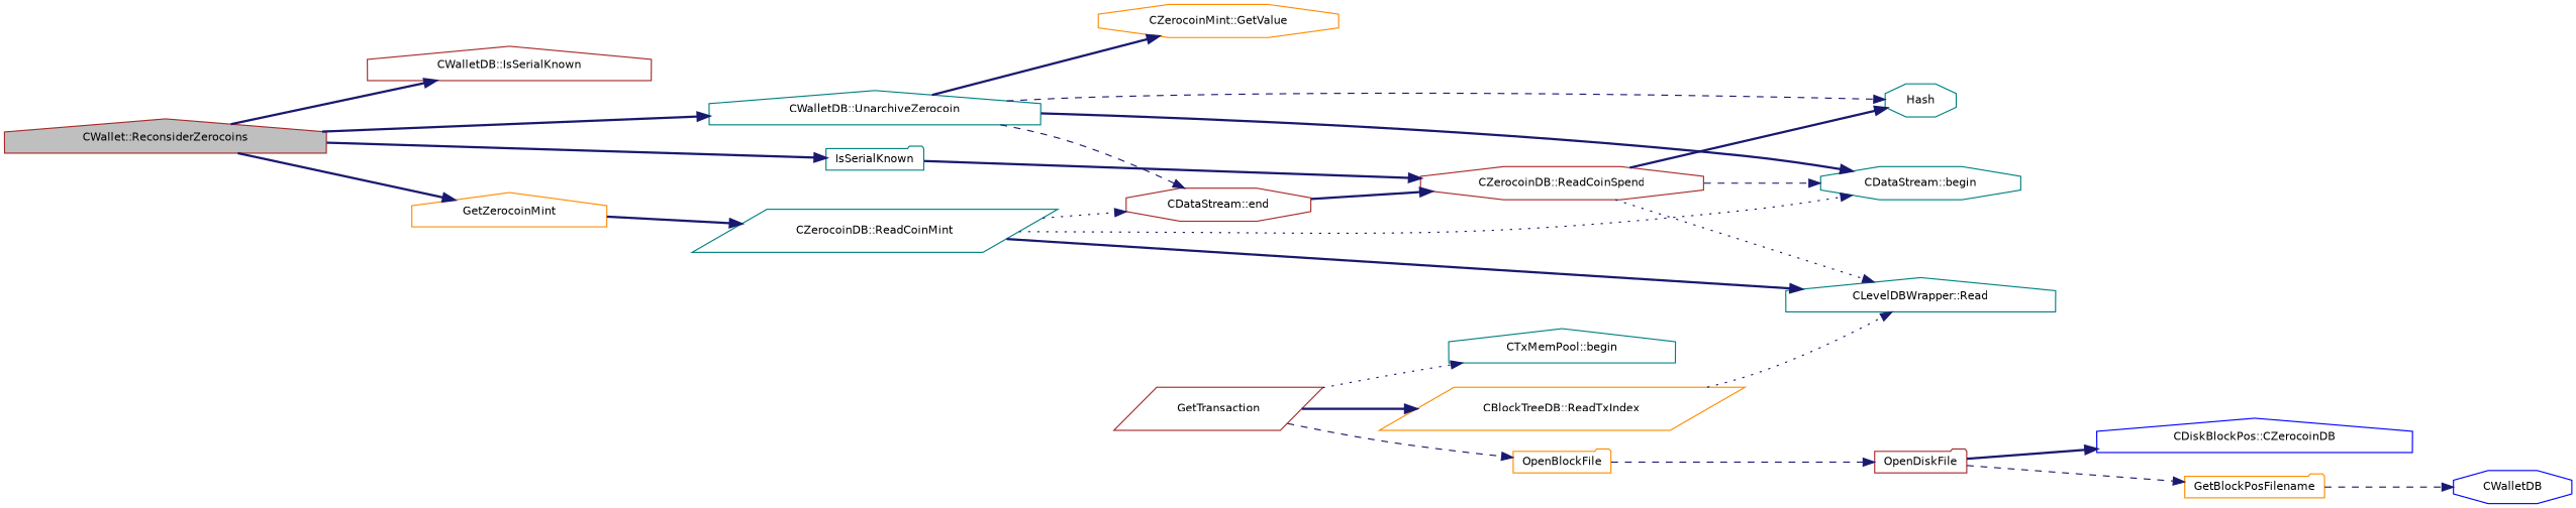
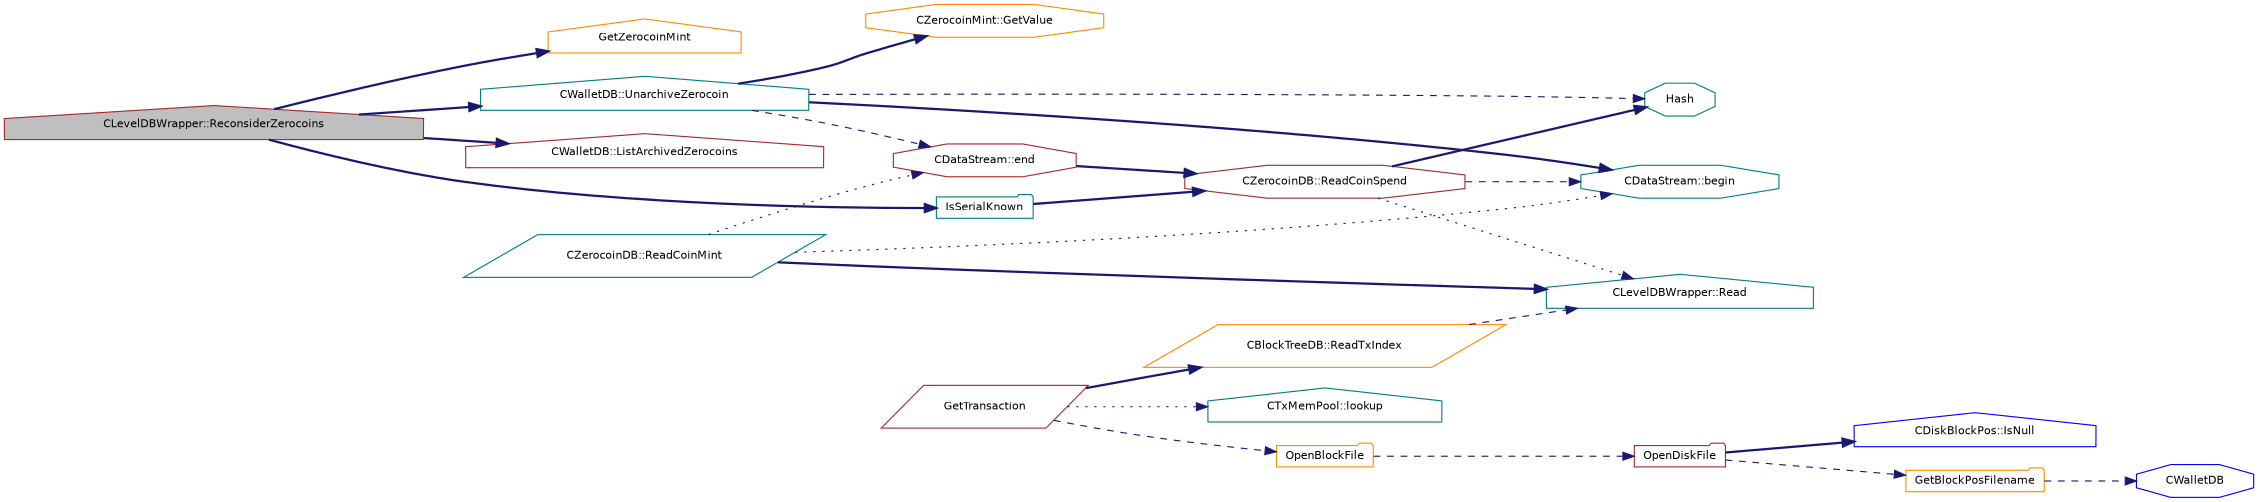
  digraph {
    rankdir=LR
    node [color=teal fillcolor=white fontname=Helvetica fontsize=10 shape=house style=filled]
    edge [color=midnightblue fontname=Helvetica fontsize=10 labelfontname=Helvetica labelfontsize=10 style=bold]
-   n1 [color=brown fillcolor=grey75 fontcolor=black height=0.2 label="CWallet::ReconsiderZerocoins" width=0.4]
-   n2 [color=brown height=0.2 label="CWalletDB::IsSerialKnown" width=0.4]
+   n1 [color=brown fillcolor=grey75 fontcolor=black height=0.2 label="CLevelDBWrapper::ReconsiderZerocoins" width=0.4]
+   n2 [color=brown height=0.2 label="CWalletDB::ListArchivedZerocoins" width=0.4]
    n3 [height=0.2 label=IsSerialKnown shape=folder width=0.4]
    n4 [color=darkorange height=0.2 label=GetZerocoinMint width=0.4]
    n5 [height=0.2 label="CWalletDB::UnarchiveZerocoin" width=0.4]
    n6 [color=brown height=0.2 label="CZerocoinDB::ReadCoinSpend" shape=octagon width=0.4]
    n7 [height=0.2 label="CZerocoinDB::ReadCoinMint" shape=parallelogram width=0.4]
    n8 [color=brown height=0.2 label=GetTransaction shape=parallelogram width=0.4]
-   n9 [height=0.2 label="CTxMemPool::begin" width=0.4]
+   n9 [height=0.2 label="CTxMemPool::lookup" width=0.4]
    n10 [color=darkorange height=0.2 label="CBlockTreeDB::ReadTxIndex" shape=parallelogram width=0.4]
    n11 [color=darkorange height=0.2 label=OpenBlockFile shape=folder width=0.4]
    n12 [height=0.2 label=Hash shape=octagon width=0.4]
    n13 [height=0.2 label="CDataStream::begin" shape=octagon width=0.4]
    n14 [color=brown height=0.2 label="CDataStream::end" shape=octagon width=0.4]
    n15 [color=darkorange height=0.2 label="CZerocoinMint::GetValue" shape=octagon width=0.4]
    n16 [height=0.2 label="CLevelDBWrapper::Read" width=0.4]
    n17 [color=brown height=0.2 label=OpenDiskFile shape=folder width=0.4]
-   n18 [color=blue height=0.2 label="CDiskBlockPos::CZerocoinDB" width=0.4]
+   n18 [color=blue height=0.2 label="CDiskBlockPos::IsNull" width=0.4]
    n19 [color=darkorange height=0.2 label=GetBlockPosFilename shape=folder width=0.4]
    n20 [color=blue height=0.2 label=CWalletDB shape=octagon width=0.4]
    n1 -> n2
    n1 -> n3
    n1 -> n4
    n1 -> n5
    n3 -> n6
-   n4 -> n7
    n5 -> n12 [style=dashed]
    n5 -> n13
    n5 -> n14 [style=dashed]
    n5 -> n15
    n6 -> n12
    n6 -> n13 [style=dashed]
    n6 -> n16 [style=dotted]
    n7 -> n13 [style=dotted]
    n7 -> n14 [style=dotted]
    n7 -> n16
    n8 -> n9 [style=dotted]
    n8 -> n10
    n8 -> n11 [style=dashed]
-   n10 -> n16 [style=dotted]
+   n10 -> n16 [style=dashed]
    n11 -> n17 [style=dashed]
    n14 -> n6
    n17 -> n18
    n17 -> n19 [style=dashed]
    n19 -> n20 [style=dashed]
  }
